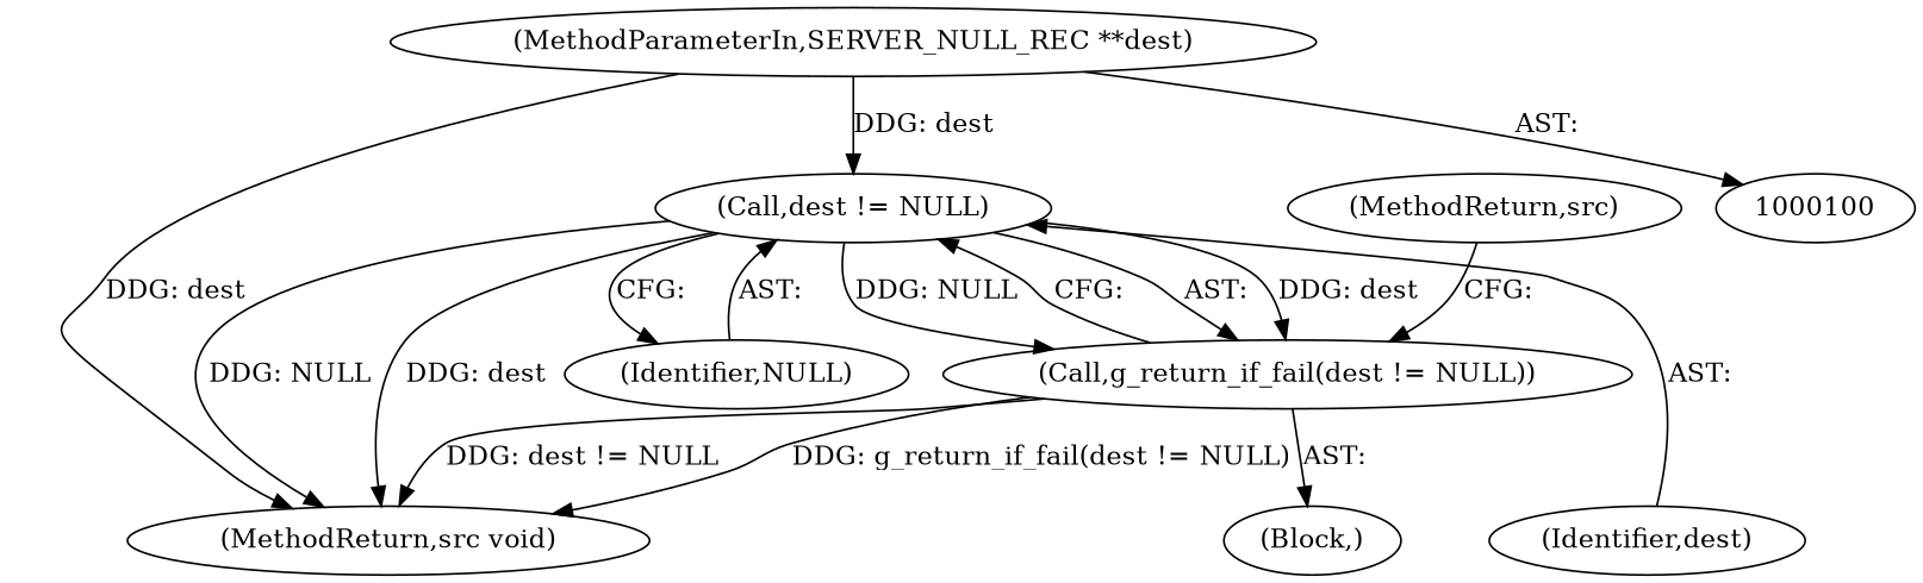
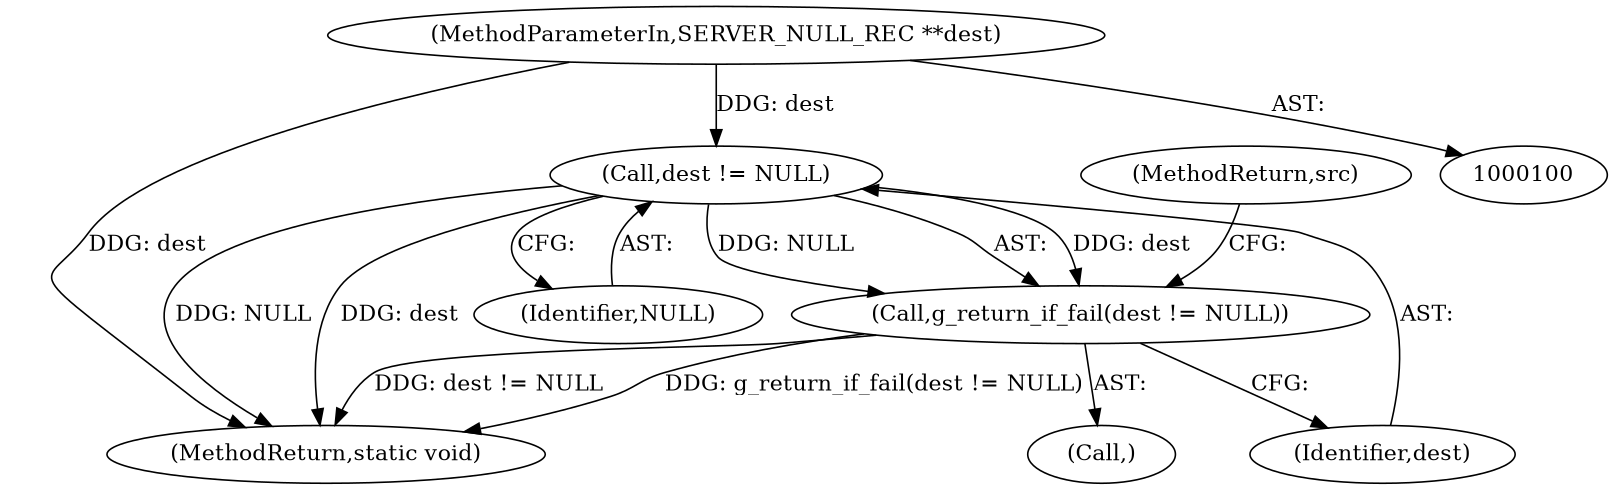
  digraph {
    n1 [label="(MethodParameterIn,SERVER_NULL_REC **dest)"]
    n2 [label="(Call,dest != NULL)"]
-   n3 [label="(MethodReturn,src void)"]
+   n3 [label="(MethodReturn,static void)"]
    1000100
    n5 [label="(Call,g_return_if_fail(dest != NULL))"]
    n6 [label="(Identifier,NULL)"]
-   n7 [label="(Block,)"]
+   n7 [label="(Call,)"]
    n8 [label="(Identifier,dest)"]
    n9 [label="(MethodReturn,src)"]
    n1 -> n2 [label="DDG: dest"]
    n1 -> n3 [label="DDG: dest"]
    n1 -> 1000100 [label="AST: "]
    n2 -> n3 [label="DDG: dest"]
    n2 -> n3 [label="DDG: NULL"]
    n2 -> n5 [label="AST: "]
    n2 -> n5 [label="DDG: dest"]
    n2 -> n5 [label="DDG: NULL"]
    n2 -> n6 [label="CFG: "]
-   n5 -> n2 [label="CFG: "]
+   n5 -> n8 [label="CFG: "]
    n5 -> n3 [label="DDG: g_return_if_fail(dest != NULL)"]
    n5 -> n3 [label="DDG: dest != NULL"]
    n5 -> n7 [label="AST: "]
    n6 -> n2 [label="AST: "]
    n8 -> n2 [label="AST: "]
    n9 -> n5 [label="CFG: "]
  }
